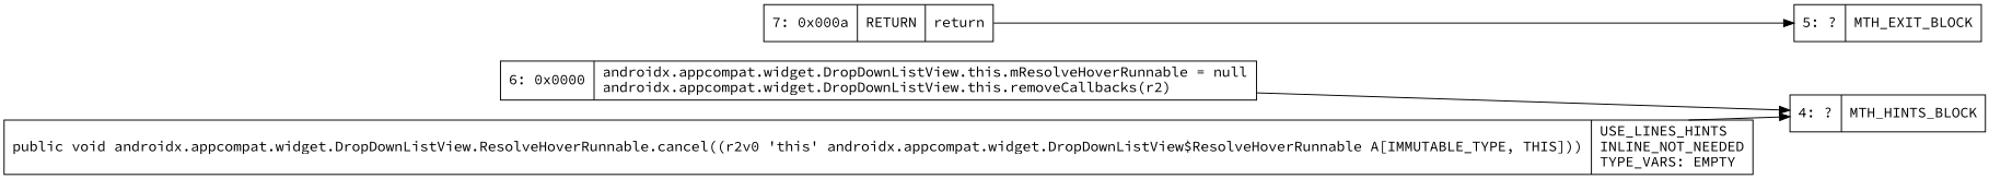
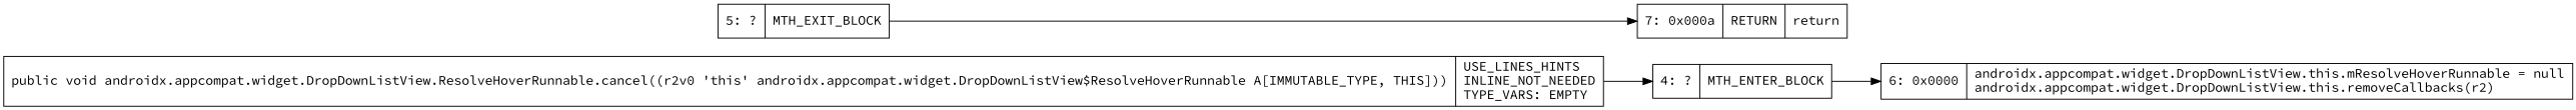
  digraph {
    fontname="Source Code Pro"
    rankdir=LR
    node [fontname="Source Code Pro" shape=record]
    edge [fontname="Source Code Pro"]
-   n1 [label="{4\:\ ?|MTH_HINTS_BLOCK\l}"]
+   n1 [label="{4\:\ ?|MTH_ENTER_BLOCK\l}"]
    n2 [label="{6\:\ 0x0000|androidx.appcompat.widget.DropDownListView.this.mResolveHoverRunnable = null\landroidx.appcompat.widget.DropDownListView.this.removeCallbacks(r2)\l}"]
    n3 [label="{7\:\ 0x000a|RETURN\l|return\l}"]
    n4 [label="{5\:\ ?|MTH_EXIT_BLOCK\l}"]
    n5 [label="{public void androidx.appcompat.widget.DropDownListView.ResolveHoverRunnable.cancel((r2v0 'this' androidx.appcompat.widget.DropDownListView$ResolveHoverRunnable A[IMMUTABLE_TYPE, THIS]))  | USE_LINES_HINTS\lINLINE_NOT_NEEDED\lTYPE_VARS: EMPTY\l}"]
-   n2 -> n1
-   n3 -> n4
+   n1 -> n2
+   n4 -> n3
    n5 -> n1
  }
